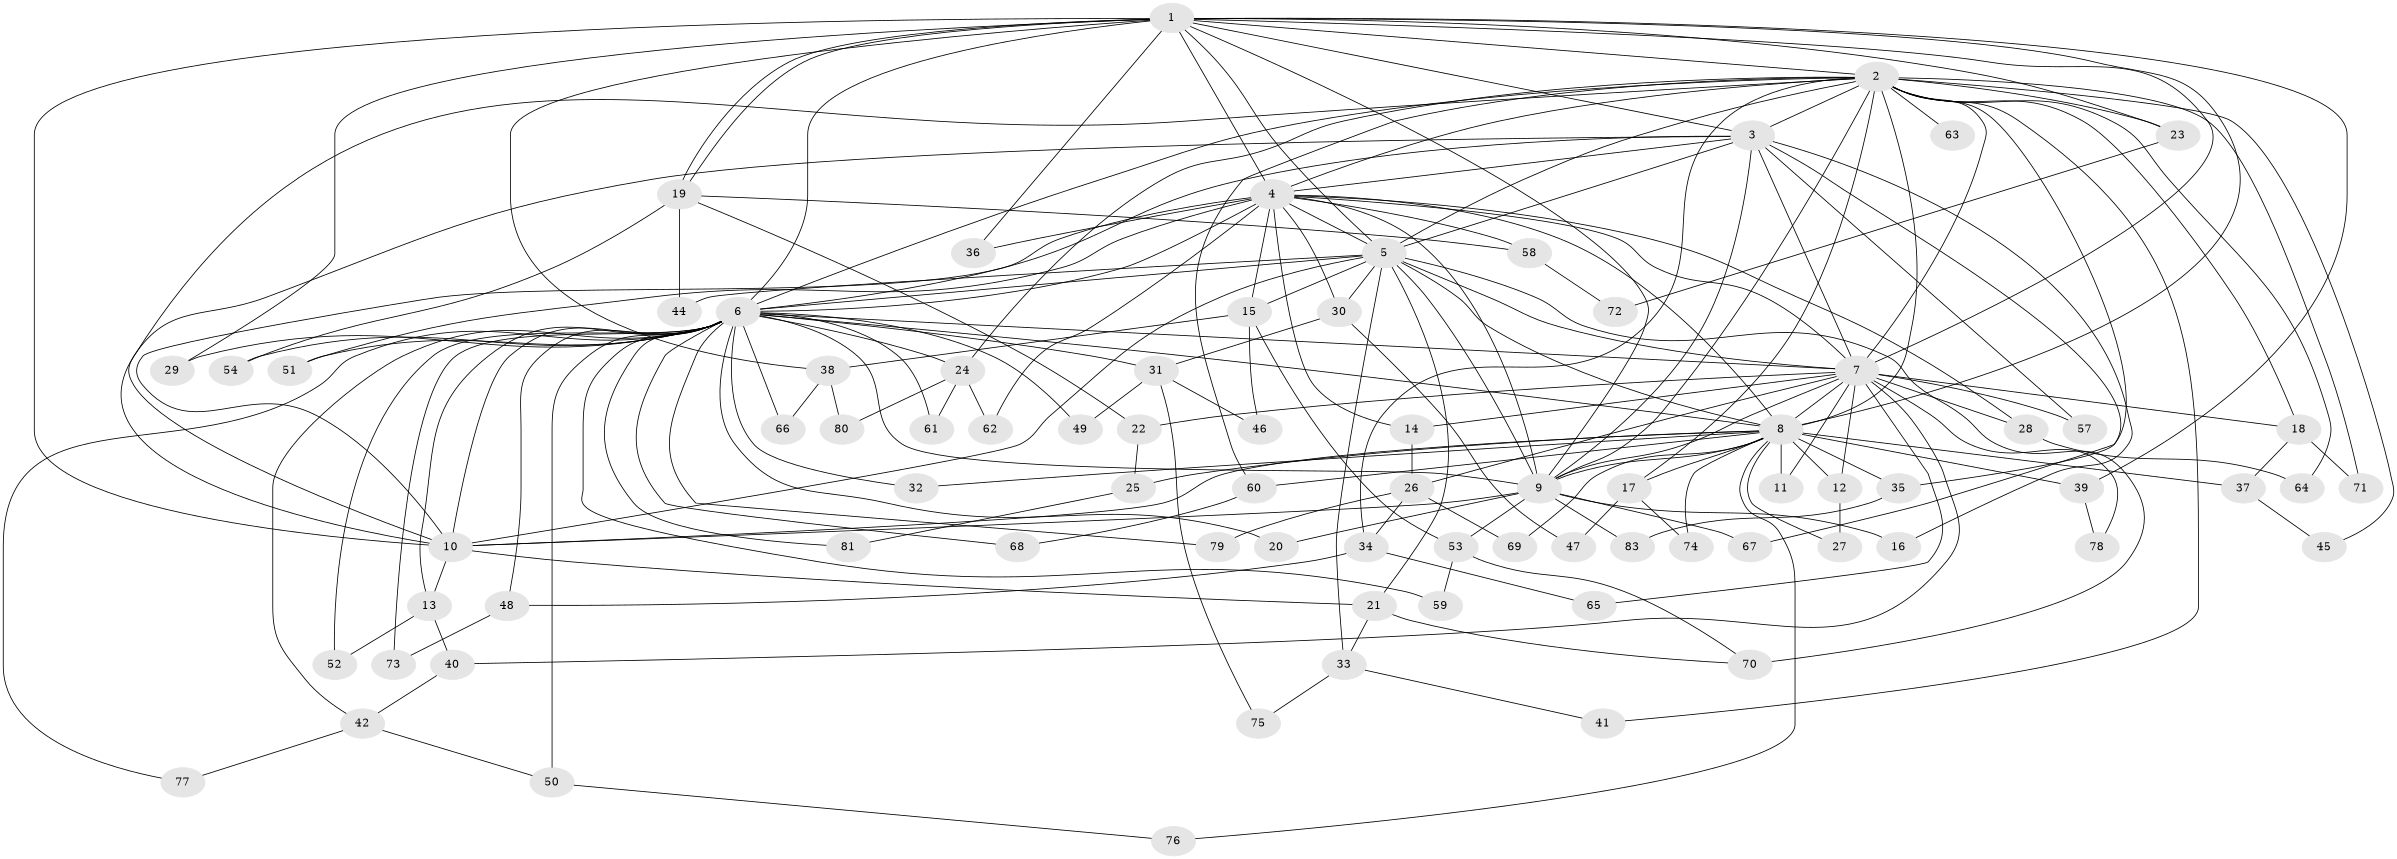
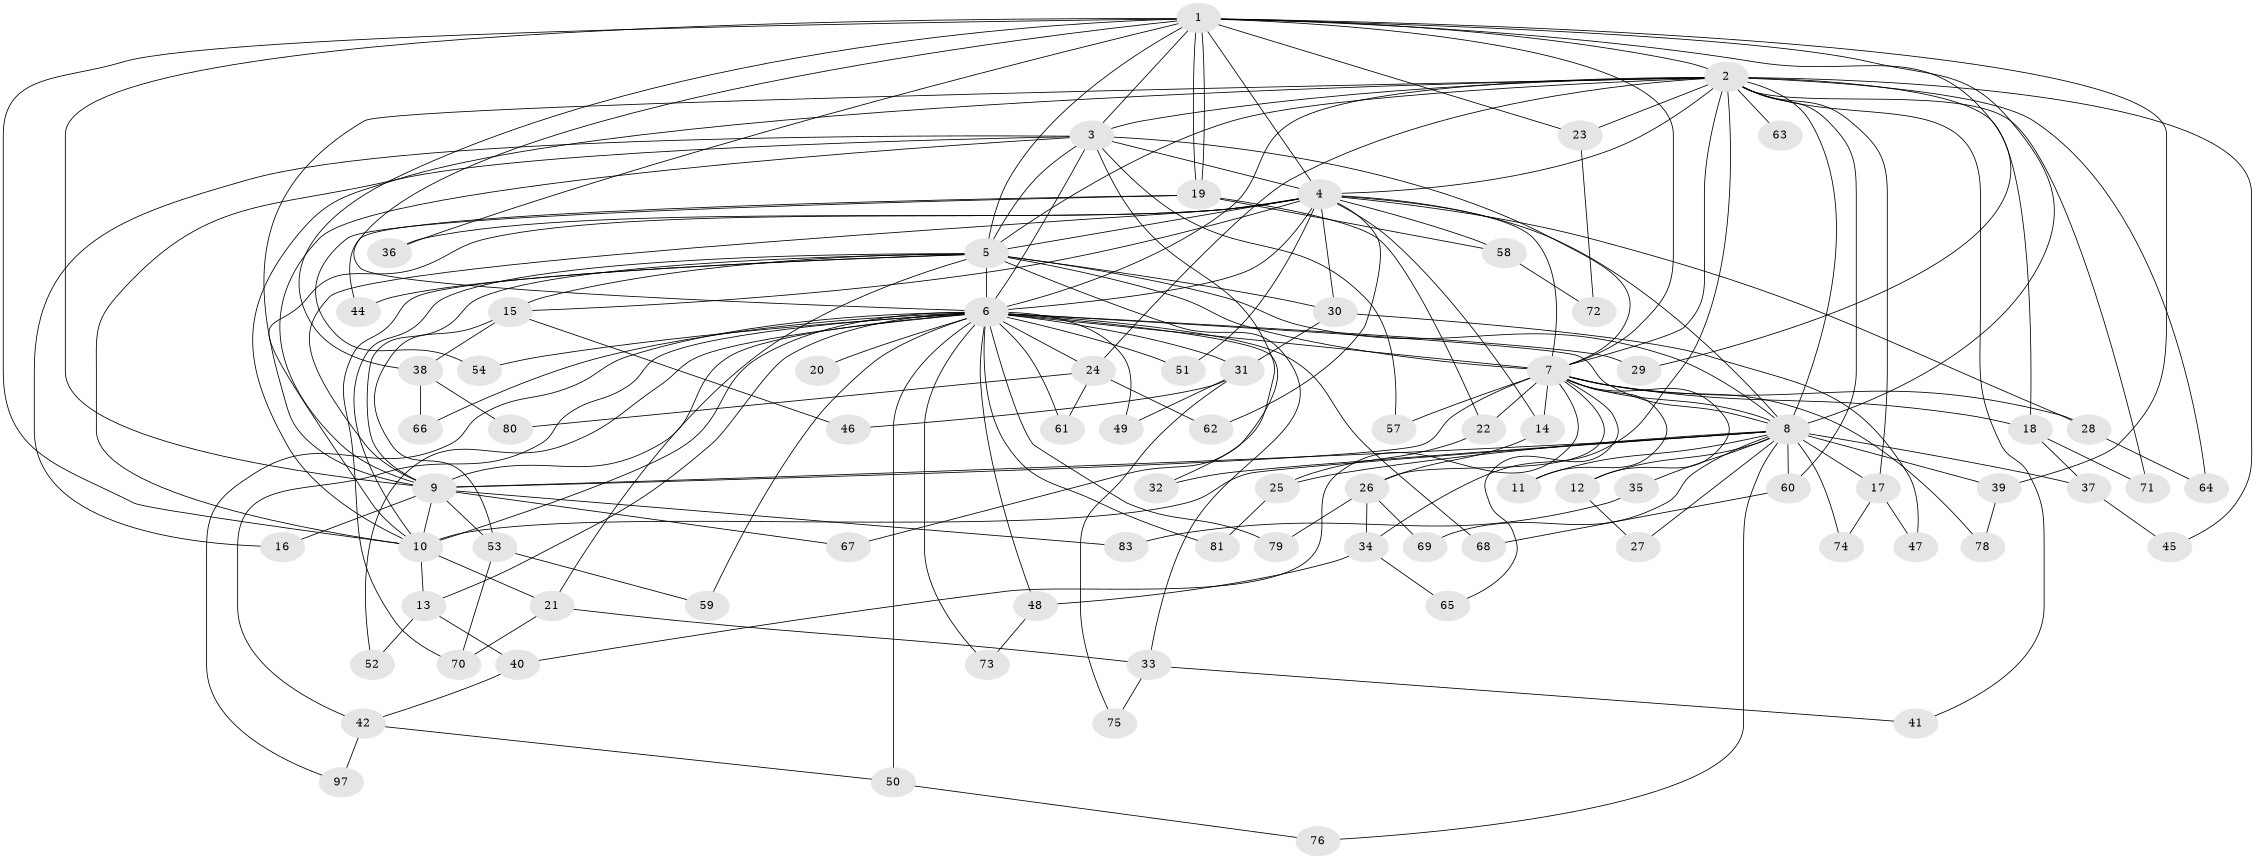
  graph {
    node [color=gray90 style=filled]
    1
    2
    3
    4
    5
    6
    7
    8
    9
    10
    19
    23
    29
    36
    38
    39
    17
    18
    24
    34
    35
    41
    45
    60
    63
    64
    71
    16
    57
    67
    14
    15
    28
    30
    51
    58
    62
    21
    33
    44
    70
    13
    20
    31
    32
    42
    48
    49
    50
    52
    54
    59
    61
    66
    68
    73
-   77
+   77 [label=97]
    79
    81
    11
    12
    22
    26
    40
    65
    78
    25
    27
    37
    69
    74
    76
    n73 [label=83]
    53
    72
    80
    47
    46
    75
    1 -- 2
    1 -- 3
    1 -- 4
    1 -- 5
    1 -- 6
    1 -- 7
    1 -- 8
    1 -- 9
    1 -- 10
    1 -- 19
    1 -- 19
    1 -- 23
    1 -- 29
    1 -- 36
    1 -- 38
    1 -- 39
    2 -- 3
    2 -- 4
    2 -- 5
    2 -- 6
    2 -- 7
    2 -- 8
    2 -- 9
    2 -- 10
    2 -- 23
    2 -- 17
    2 -- 18
    2 -- 24
    2 -- 34
-   2 -- 35
    2 -- 41
    2 -- 45
    2 -- 60
    2 -- 63
    2 -- 64
    2 -- 71
    3 -- 4
    3 -- 5
    3 -- 6
    3 -- 7
    3 -- 9
    3 -- 10
    3 -- 16
    3 -- 57
    3 -- 67
    4 -- 5
    4 -- 6
    4 -- 7
    4 -- 8
    4 -- 9
    4 -- 10
    4 -- 36
    4 -- 14
    4 -- 15
    4 -- 28
    4 -- 30
    4 -- 51
    4 -- 58
    4 -- 62
    5 -- 6
    5 -- 7
    5 -- 8
    5 -- 9
    5 -- 10
    5 -- 15
    5 -- 30
    5 -- 21
    5 -- 33
    5 -- 44
    5 -- 70
    6 -- 7
    6 -- 8
    6 -- 9
    6 -- 10
    6 -- 29
    6 -- 24
    6 -- 51
    6 -- 13
    6 -- 20
    6 -- 31
    6 -- 32
    6 -- 42
    6 -- 48
    6 -- 49
    6 -- 50
    6 -- 52
    6 -- 54
    6 -- 59
    6 -- 61
    6 -- 66
    6 -- 68
    6 -- 73
    6 -- 77
    6 -- 79
    6 -- 81
    7 -- 8
    7 -- 9
    7 -- 18
    7 -- 57
    7 -- 14
    7 -- 28
    7 -- 11
    7 -- 12
    7 -- 22
    7 -- 26
    7 -- 40
    7 -- 65
    7 -- 78
    8 -- 9
    8 -- 10
    8 -- 39
    8 -- 17
    8 -- 35
    8 -- 60
    8 -- 32
    8 -- 11
    8 -- 12
    8 -- 25
    8 -- 27
    8 -- 37
    8 -- 69
    8 -- 74
    8 -- 76
    9 -- 10
    9 -- 16
    9 -- 67
-   9 -- 20
    9 -- n73
    9 -- 53
    10 -- 21
    10 -- 13
    19 -- 58
    19 -- 44
    19 -- 54
    19 -- 22
    23 -- 72
    38 -- 66
    38 -- 80
    39 -- 78
    17 -- 74
    17 -- 47
    18 -- 71
    18 -- 37
    24 -- 62
    24 -- 61
    24 -- 80
    34 -- 48
    34 -- 65
    35 -- n73
    60 -- 68
    14 -- 26
    15 -- 38
    15 -- 53
    15 -- 46
    28 -- 64
    30 -- 31
    30 -- 47
    58 -- 72
    21 -- 33
    21 -- 70
    33 -- 41
    33 -- 75
    13 -- 52
    13 -- 40
    31 -- 49
    31 -- 46
    31 -- 75
    42 -- 50
    42 -- 77
    48 -- 73
    50 -- 76
    12 -- 27
    22 -- 25
    26 -- 34
    26 -- 79
    26 -- 69
    40 -- 42
    25 -- 81
    37 -- 45
    53 -- 70
    53 -- 59
  }
